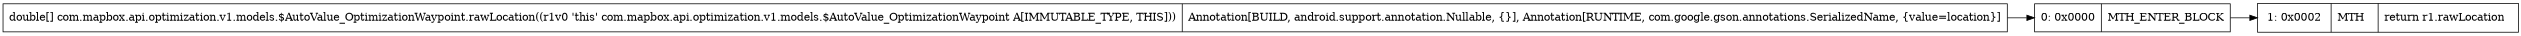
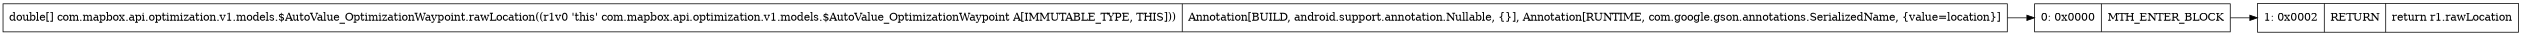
  digraph {
    rankdir=LR
    node [shape=record]
    n1 [label="{0\:\ 0x0000|MTH_ENTER_BLOCK\l}"]
-   n2 [label="{1\:\ 0x0002|MTH\l|return r1.rawLocation\l}"]
+   n2 [label="{1\:\ 0x0002|RETURN\l|return r1.rawLocation\l}"]
    n3 [label="{double[] com.mapbox.api.optimization.v1.models.$AutoValue_OptimizationWaypoint.rawLocation((r1v0 'this' com.mapbox.api.optimization.v1.models.$AutoValue_OptimizationWaypoint A[IMMUTABLE_TYPE, THIS]))  | Annotation[BUILD, android.support.annotation.Nullable, \{\}], Annotation[RUNTIME, com.google.gson.annotations.SerializedName, \{value=location\}]\l}"]
    n1 -> n2
    n3 -> n1
  }
